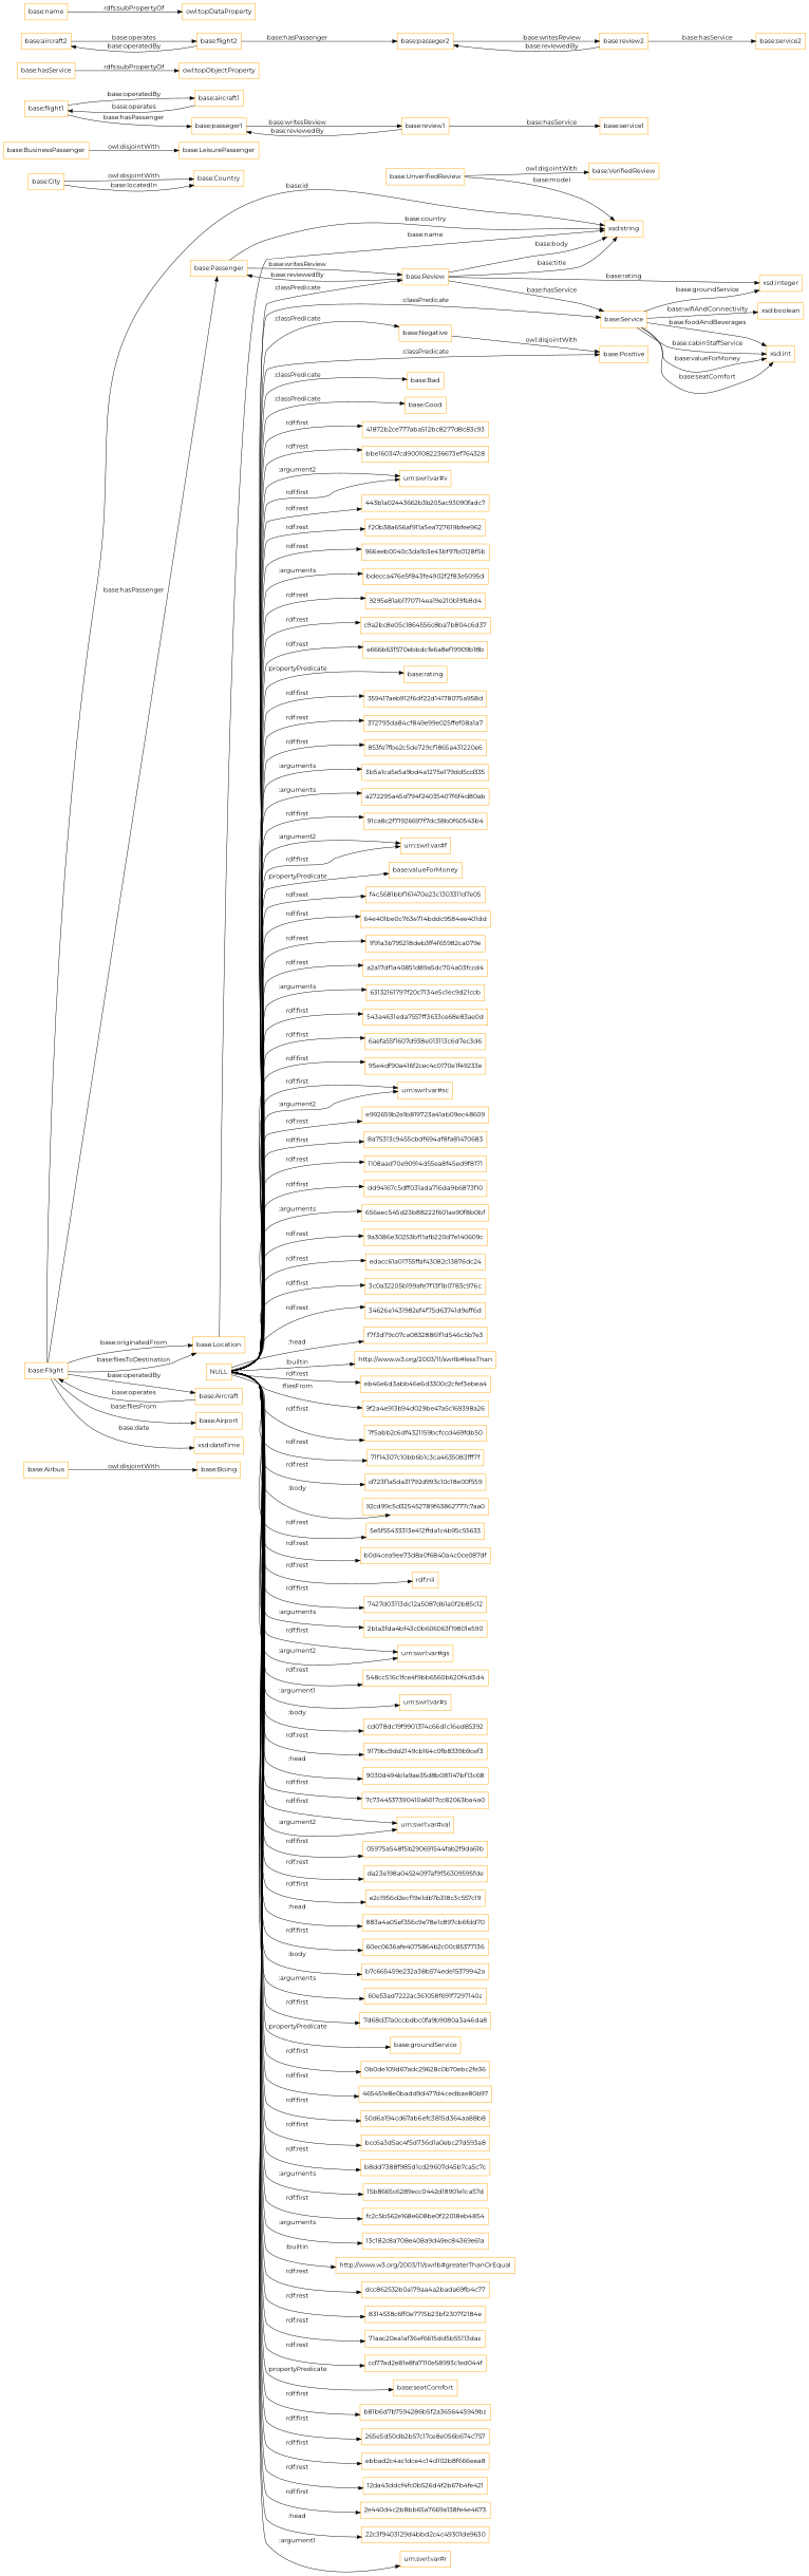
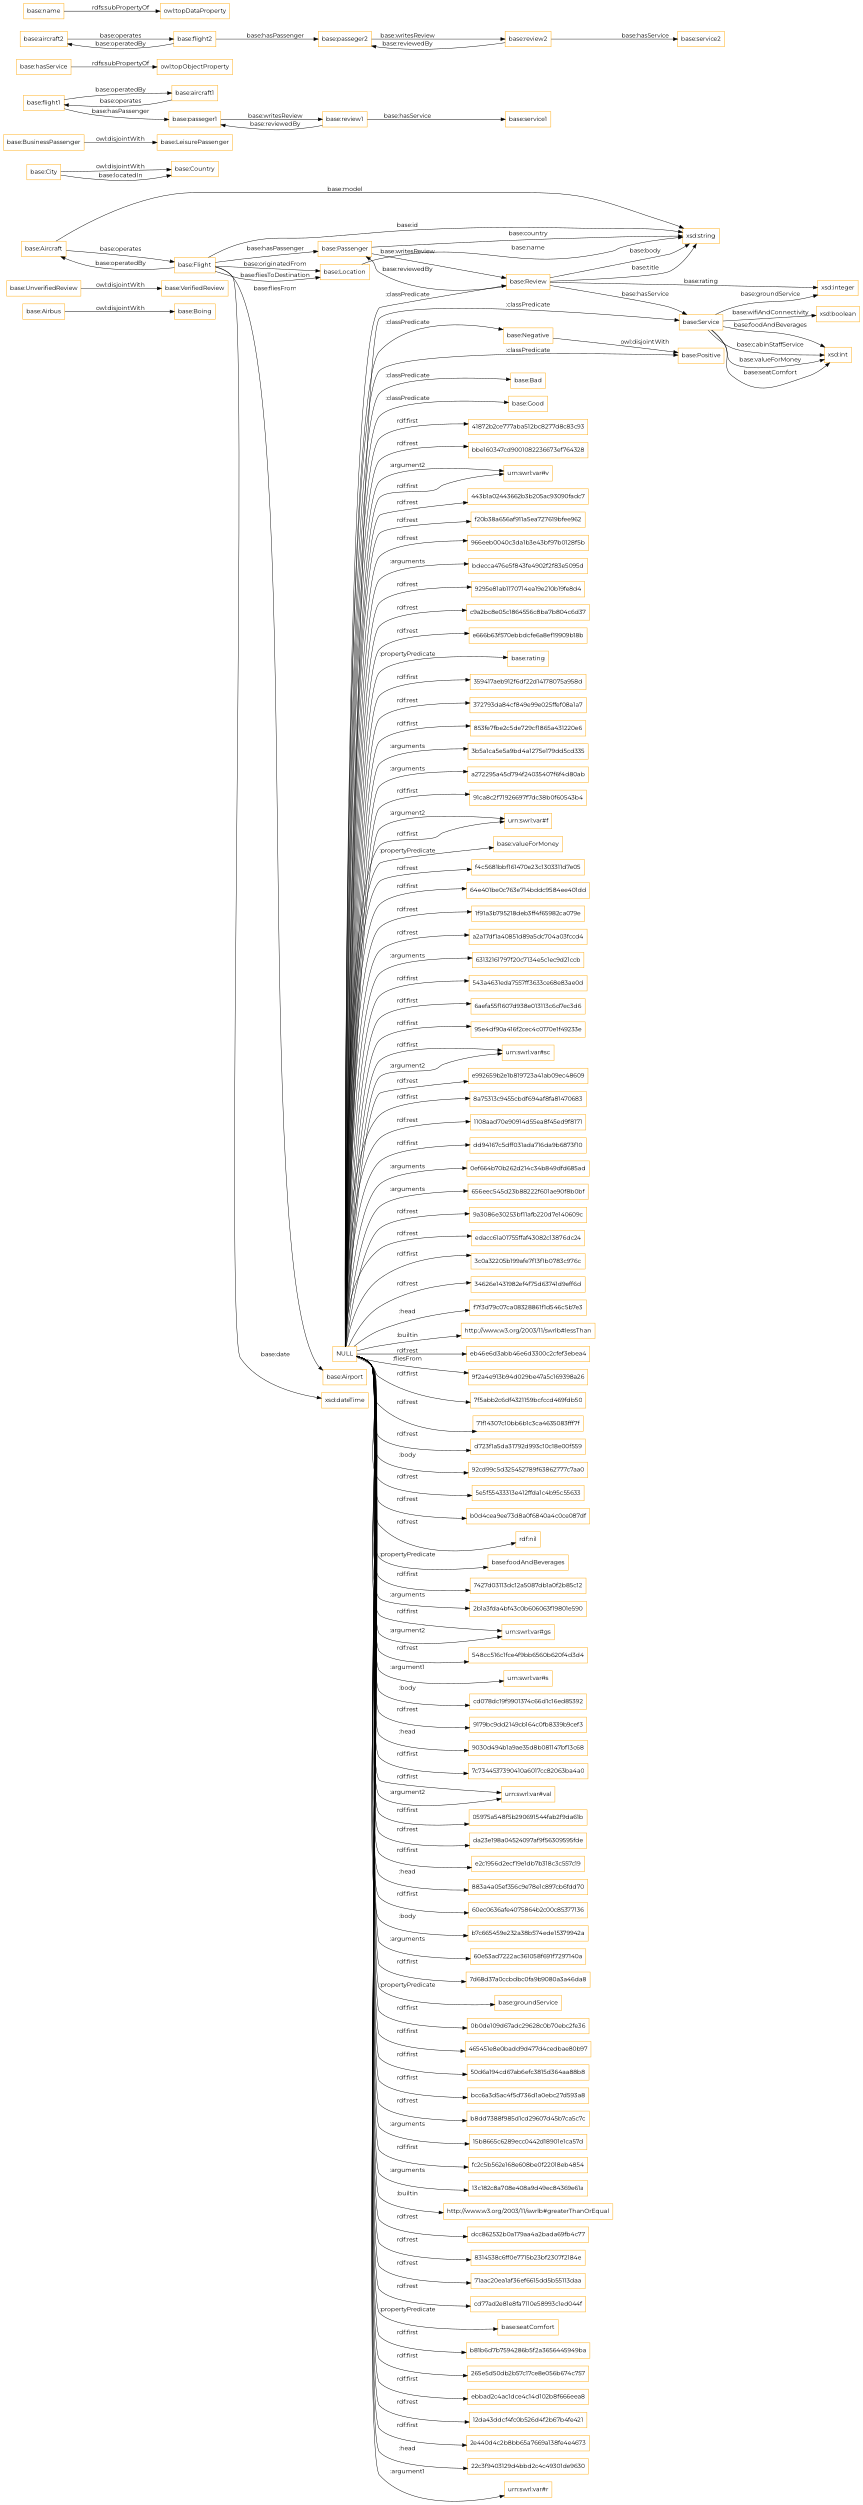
  digraph {
    fontname=Montserrat
    rankdir=LR
    node [color=orange fontname=Montserrat shape=rectangle]
    edge [fontname=Montserrat]
    "base:Airbus"
    "base:Boing"
    "base:UnverifiedReview"
    "base:VerifiedReview"
    "base:Aircraft"
    "base:Flight"
    "xsd:string"
    "base:Passenger"
    "base:Location"
    "base:Airport"
    "xsd:dateTime"
    "base:Negative"
    "base:Positive"
    "base:Review"
    "base:Service"
    "xsd:integer"
    "xsd:boolean"
    "xsd:int"
    "base:City"
    "base:Country"
    "base:BusinessPassenger"
    "base:LeisurePassenger"
    NULL
    "base:Bad"
    "base:Good"
    "41872b2ce777aba512bc8277d8c83c93"
    bbe160347cd9001082236673ef764328
    "urn:swrl:var#v"
    "443b1a02443662b3b205ac93090fadc7"
    f20b38a656af911a5ea727619bfee962
    "966eeb0040c3da1b3e43bf97b0128f5b"
    bdecca476e5f843fe4902f2f83e5095d
    "9295e81ab1170714ea19e210b19fe8d4"
    c9a2bc8e05c1864556c8ba7b804c6d37
    e666b63f570ebbdcfe6a8ef19909b18b
    "base:rating"
    "359417aeb912f6df22d14178075a958d"
    "372793da84cf849e99e025ffef08a1a7"
    "853fe7fbe2c5de729cf1865a431220e6"
    "3b5a1ca5e5a9bd4a1275e179dd5cd335"
    a272295a45d794f24035407f6f4d80ab
    "91ca8c2f71926697f7dc38b0f60543b4"
    "urn:swrl:var#f"
    "base:valueForMoney"
    f4c5681bbf161470e23c1303311d7e05
    "64e401be0c763e714bddc9584ee401dd"
    "1f91a3b795218deb3ff4f65982ca079e"
    a2a17df1a40851d89a5dc704a03fccd4
    "63132161797f20c7134e5c1ec9d21ccb"
    "543a4631eda7557ff3633ce68e83ae0d"
    "6aefa55f1607d938e013113c6d7ec3d6"
    "95e4df90a416f2cec4c0170e1f49233e"
    "urn:swrl:var#sc"
    e992659b2e1b819723a41ab09ec48609
    "8a75313c9455cbdf694af8fa81470683"
    "1108aad70e90914d55ea8f45ed9f8171"
    dd94167c5dff031ada716da9b6873f10
+   "0ef664b70b262d214c34b849dfd685ad"
    "656eec545d23b88222f601ae90f8b0bf"
    "9a3086e30253bf11afb220d7e140609c"
    edacc61a01755ffaf43082c13876dc24
    "3c0a32205b199afe7f13f1b0783c976c"
    "34626e1431982ef4f75d63741d9eff6d"
    f7f3d79c07ca08328861f1d546c5b7e3
    "http://www.w3.org/2003/11/swrlb#lessThan"
    eb46e6d3abb46e6d3300c2cfef3ebea4
    "9f2a4e913b94d029be47a5c169398a26"
    "7f5abb2c6df4321159bcfccd469fdb50"
    "71f14307c10bb6b1c3ca4635083fff7f"
    d723f1a5da31792d993c10c18e00f559
    "92cd99c5d325452789f63862777c7aa0"
    "5e5f55433313e412ffda1c4b95c55633"
    b0d4cea9ee73d8a0f6840a4c0ce087df
    "rdf:nil"
+   "base:foodAndBeverages"
    "7427d03113dc12a5087db1a0f2b85c12"
    "2b1a3fda4bf43c0b606063f19801e590"
    "urn:swrl:var#gs"
    "548cc516c1fce4f9bb6560b620f4d3d4"
    "urn:swrl:var#s"
    cd078dc19f9901374c66d1c16ed85392
    "9179bc9dd2149cb164c0fb8339b9cef3"
    "9030d494b1a9ae35d8b081147bf13c68"
    "7c7344537390410a6017cc82063ba4a0"
    "urn:swrl:var#val"
    "05975a548f5b290691544fab2f9da61b"
    da23e198a04524097af9f56309595fde
    e2c1956d2ecf19e1db7b318c3c557c19
    "883a4a05ef356c9e78e1c897cb6fdd70"
    "60ec0636afe4075864b2c00c85377136"
    b7c665459e232a38b574ede15379942a
    "60e53ad7222ac361058f691f7297140a"
    "7d68d37a0ccbdbc0fa9b9080a3a46da8"
    "base:groundService"
    "0b0de109d67adc29628c0b70ebc2fe36"
    "465451e8e0badd9d477d4cedbae80b97"
    "50d6a194cd67ab6efc3815d364aa88b8"
    bcc6a3d5ac4f5d736d1a0ebc27d593a8
    b8dd7388f985d1cd29607d45b7ca5c7c
    "15b8665c6289ecc0442d18901e1ca57d"
    fc2c5b562e168e608be0f22018eb4854
    "13c182c8a708e408a9d49ec84369e61a"
    "http://www.w3.org/2003/11/swrlb#greaterThanOrEqual"
    dcc862532b0a179aa4a2bada69fb4c77
    "8314538c6ff0e7715b23bf2307f2184e"
    "71aac20ea1af36ef6615dd5b55113daa"
    cd77ad2e81e8fa7110e58993c1ed044f
    "base:seatComfort"
    b81b6d7b7594286b5f2a3656445949ba
    "265e5d50db2b57c17ce8e056b674c757"
    ebbad2c4ac1dce4c14d102b8f666eea8
    "12da43ddcf4fc0b526d4f2b67b4fe421"
    "2e440d4c2b8bb65a7669a138fe4e4673"
    "22c3f9403129d4bbd2c4c49301de9630"
    "urn:swrl:var#r"
    "base:flight1"
    "base:aircraft1"
    "base:passeger1"
    "base:review1"
    "base:service1"
    "base:hasService"
    "owl:topObjectProperty"
    "base:aircraft2"
    "base:flight2"
    "base:passeger2"
    "base:review2"
    "base:name"
    "owl:topDataProperty"
    "base:service2"
    "base:Airbus" -> "base:Boing" [label="owl:disjointWith"]
    "base:UnverifiedReview" -> "base:VerifiedReview" [label="owl:disjointWith"]
    "base:Aircraft" -> "base:Flight" [label="base:operates"]
-   "base:UnverifiedReview" -> "xsd:string" [label="base:model"]
+   "base:Aircraft" -> "xsd:string" [label="base:model"]
    "base:Flight" -> "base:Aircraft" [label="base:operatedBy"]
    "base:Flight" -> "xsd:string" [label="base:id"]
    "base:Flight" -> "base:Passenger" [label="base:hasPassenger"]
    "base:Flight" -> "base:Location" [label="base:originatedFrom"]
    "base:Flight" -> "base:Location" [label="base:fliesToDestination"]
    "base:Flight" -> "base:Airport" [label="base:fliesFrom"]
    "base:Flight" -> "xsd:dateTime" [label="base:date"]
    "base:Passenger" -> "xsd:string" [label="base:country"]
    "base:Passenger" -> "base:Review" [label="base:writesReview"]
    "base:Location" -> "xsd:string" [label="base:name"]
    "base:Negative" -> "base:Positive" [label="owl:disjointWith"]
    "base:Review" -> "xsd:string" [label="base:body"]
    "base:Review" -> "xsd:string" [label="base:title"]
    "base:Review" -> "base:Passenger" [label="base:reviewedBy"]
    "base:Review" -> "base:Service" [label="base:hasService"]
    "base:Review" -> "xsd:integer" [label="base:rating"]
    "base:Service" -> "xsd:integer" [label="base:groundService"]
    "base:Service" -> "xsd:boolean" [label="base:wifiAndConnectivity"]
    "base:Service" -> "xsd:int" [label="base:foodAndBeverages"]
    "base:Service" -> "xsd:int" [label="base:cabinStaffService"]
    "base:Service" -> "xsd:int" [label="base:valueForMoney"]
    "base:Service" -> "xsd:int" [label="base:seatComfort"]
    "base:City" -> "base:Country" [label="owl:disjointWith"]
    "base:City" -> "base:Country" [label="base:locatedIn"]
    "base:BusinessPassenger" -> "base:LeisurePassenger" [label="owl:disjointWith"]
    NULL -> "base:Negative" [label=":classPredicate"]
    NULL -> "base:Positive" [label=":classPredicate"]
    NULL -> "base:Review" [label=":classPredicate"]
    NULL -> "base:Service" [label=":classPredicate"]
    NULL -> "base:Bad" [label=":classPredicate"]
    NULL -> "base:Good" [label=":classPredicate"]
    NULL -> "41872b2ce777aba512bc8277d8c83c93" [label="rdf:first"]
    NULL -> bbe160347cd9001082236673ef764328 [label="rdf:rest"]
    NULL -> "urn:swrl:var#v" [label=":argument2"]
    NULL -> "urn:swrl:var#v" [label="rdf:first"]
    NULL -> "443b1a02443662b3b205ac93090fadc7" [label="rdf:rest"]
    NULL -> f20b38a656af911a5ea727619bfee962 [label="rdf:rest"]
    NULL -> "966eeb0040c3da1b3e43bf97b0128f5b" [label="rdf:rest"]
    NULL -> bdecca476e5f843fe4902f2f83e5095d [label=":arguments"]
    NULL -> "9295e81ab1170714ea19e210b19fe8d4" [label="rdf:rest"]
    NULL -> c9a2bc8e05c1864556c8ba7b804c6d37 [label="rdf:rest"]
    NULL -> e666b63f570ebbdcfe6a8ef19909b18b [label="rdf:rest"]
    NULL -> "base:rating" [label=":propertyPredicate"]
    NULL -> "359417aeb912f6df22d14178075a958d" [label="rdf:first"]
    NULL -> "372793da84cf849e99e025ffef08a1a7" [label="rdf:rest"]
    NULL -> "853fe7fbe2c5de729cf1865a431220e6" [label="rdf:first"]
    NULL -> "3b5a1ca5e5a9bd4a1275e179dd5cd335" [label=":arguments"]
    NULL -> a272295a45d794f24035407f6f4d80ab [label=":arguments"]
    NULL -> "91ca8c2f71926697f7dc38b0f60543b4" [label="rdf:first"]
    NULL -> "urn:swrl:var#f" [label=":argument2"]
    NULL -> "urn:swrl:var#f" [label="rdf:first"]
    NULL -> "base:valueForMoney" [label=":propertyPredicate"]
    NULL -> f4c5681bbf161470e23c1303311d7e05 [label="rdf:rest"]
    NULL -> "64e401be0c763e714bddc9584ee401dd" [label="rdf:first"]
    NULL -> "1f91a3b795218deb3ff4f65982ca079e" [label="rdf:rest"]
    NULL -> a2a17df1a40851d89a5dc704a03fccd4 [label="rdf:rest"]
    NULL -> "63132161797f20c7134e5c1ec9d21ccb" [label=":arguments"]
    NULL -> "543a4631eda7557ff3633ce68e83ae0d" [label="rdf:first"]
    NULL -> "6aefa55f1607d938e013113c6d7ec3d6" [label="rdf:first"]
    NULL -> "95e4df90a416f2cec4c0170e1f49233e" [label="rdf:first"]
    NULL -> "urn:swrl:var#sc" [label="rdf:first"]
    NULL -> "urn:swrl:var#sc" [label=":argument2"]
    NULL -> e992659b2e1b819723a41ab09ec48609 [label="rdf:rest"]
    NULL -> "8a75313c9455cbdf694af8fa81470683" [label="rdf:first"]
    NULL -> "1108aad70e90914d55ea8f45ed9f8171" [label="rdf:rest"]
    NULL -> dd94167c5dff031ada716da9b6873f10 [label="rdf:first"]
+   NULL -> "0ef664b70b262d214c34b849dfd685ad" [label=":arguments"]
    NULL -> "656eec545d23b88222f601ae90f8b0bf" [label=":arguments"]
    NULL -> "9a3086e30253bf11afb220d7e140609c" [label="rdf:rest"]
    NULL -> edacc61a01755ffaf43082c13876dc24 [label="rdf:rest"]
    NULL -> "3c0a32205b199afe7f13f1b0783c976c" [label="rdf:first"]
    NULL -> "34626e1431982ef4f75d63741d9eff6d" [label="rdf:rest"]
    NULL -> f7f3d79c07ca08328861f1d546c5b7e3 [label=":head"]
    NULL -> "http://www.w3.org/2003/11/swrlb#lessThan" [label=":builtin"]
    NULL -> eb46e6d3abb46e6d3300c2cfef3ebea4 [label="rdf:rest"]
    NULL -> "9f2a4e913b94d029be47a5c169398a26" [label=":fliesFrom"]
    NULL -> "7f5abb2c6df4321159bcfccd469fdb50" [label="rdf:first"]
    NULL -> "71f14307c10bb6b1c3ca4635083fff7f" [label="rdf:rest"]
    NULL -> d723f1a5da31792d993c10c18e00f559 [label="rdf:rest"]
    NULL -> "92cd99c5d325452789f63862777c7aa0" [label=":body"]
    NULL -> "5e5f55433313e412ffda1c4b95c55633" [label="rdf:rest"]
    NULL -> b0d4cea9ee73d8a0f6840a4c0ce087df [label="rdf:rest"]
    NULL -> "rdf:nil" [label="rdf:rest"]
+   NULL -> "base:foodAndBeverages" [label=":propertyPredicate"]
    NULL -> "7427d03113dc12a5087db1a0f2b85c12" [label="rdf:first"]
    NULL -> "2b1a3fda4bf43c0b606063f19801e590" [label=":arguments"]
    NULL -> "urn:swrl:var#gs" [label="rdf:first"]
    NULL -> "urn:swrl:var#gs" [label=":argument2"]
    NULL -> "548cc516c1fce4f9bb6560b620f4d3d4" [label="rdf:rest"]
    NULL -> "urn:swrl:var#s" [label=":argument1"]
    NULL -> cd078dc19f9901374c66d1c16ed85392 [label=":body"]
    NULL -> "9179bc9dd2149cb164c0fb8339b9cef3" [label="rdf:rest"]
    NULL -> "9030d494b1a9ae35d8b081147bf13c68" [label=":head"]
    NULL -> "7c7344537390410a6017cc82063ba4a0" [label="rdf:first"]
    NULL -> "urn:swrl:var#val" [label="rdf:first"]
    NULL -> "urn:swrl:var#val" [label=":argument2"]
    NULL -> "05975a548f5b290691544fab2f9da61b" [label="rdf:first"]
    NULL -> da23e198a04524097af9f56309595fde [label="rdf:rest"]
    NULL -> e2c1956d2ecf19e1db7b318c3c557c19 [label="rdf:first"]
    NULL -> "883a4a05ef356c9e78e1c897cb6fdd70" [label=":head"]
    NULL -> "60ec0636afe4075864b2c00c85377136" [label="rdf:first"]
    NULL -> b7c665459e232a38b574ede15379942a [label=":body"]
    NULL -> "60e53ad7222ac361058f691f7297140a" [label=":arguments"]
    NULL -> "7d68d37a0ccbdbc0fa9b9080a3a46da8" [label="rdf:first"]
    NULL -> "base:groundService" [label=":propertyPredicate"]
    NULL -> "0b0de109d67adc29628c0b70ebc2fe36" [label="rdf:first"]
    NULL -> "465451e8e0badd9d477d4cedbae80b97" [label="rdf:first"]
    NULL -> "50d6a194cd67ab6efc3815d364aa88b8" [label="rdf:first"]
    NULL -> bcc6a3d5ac4f5d736d1a0ebc27d593a8 [label="rdf:first"]
    NULL -> b8dd7388f985d1cd29607d45b7ca5c7c [label="rdf:rest"]
    NULL -> "15b8665c6289ecc0442d18901e1ca57d" [label=":arguments"]
    NULL -> fc2c5b562e168e608be0f22018eb4854 [label="rdf:first"]
    NULL -> "13c182c8a708e408a9d49ec84369e61a" [label=":arguments"]
    NULL -> "http://www.w3.org/2003/11/swrlb#greaterThanOrEqual" [label=":builtin"]
    NULL -> dcc862532b0a179aa4a2bada69fb4c77 [label="rdf:rest"]
    NULL -> "8314538c6ff0e7715b23bf2307f2184e" [label="rdf:rest"]
    NULL -> "71aac20ea1af36ef6615dd5b55113daa" [label="rdf:rest"]
    NULL -> cd77ad2e81e8fa7110e58993c1ed044f [label="rdf:rest"]
    NULL -> "base:seatComfort" [label=":propertyPredicate"]
    NULL -> b81b6d7b7594286b5f2a3656445949ba [label="rdf:first"]
    NULL -> "265e5d50db2b57c17ce8e056b674c757" [label="rdf:first"]
    NULL -> ebbad2c4ac1dce4c14d102b8f666eea8 [label="rdf:first"]
    NULL -> "12da43ddcf4fc0b526d4f2b67b4fe421" [label="rdf:rest"]
    NULL -> "2e440d4c2b8bb65a7669a138fe4e4673" [label="rdf:first"]
    NULL -> "22c3f9403129d4bbd2c4c49301de9630" [label=":head"]
    NULL -> "urn:swrl:var#r" [label=":argument1"]
    "base:flight1" -> "base:aircraft1" [label="base:operatedBy"]
    "base:flight1" -> "base:passeger1" [label="base:hasPassenger"]
    "base:aircraft1" -> "base:flight1" [label="base:operates"]
    "base:passeger1" -> "base:review1" [label="base:writesReview"]
    "base:review1" -> "base:passeger1" [label="base:reviewedBy"]
    "base:review1" -> "base:service1" [label="base:hasService"]
    "base:hasService" -> "owl:topObjectProperty" [label="rdfs:subPropertyOf"]
    "base:aircraft2" -> "base:flight2" [label="base:operates"]
    "base:flight2" -> "base:aircraft2" [label="base:operatedBy"]
    "base:flight2" -> "base:passeger2" [label="base:hasPassenger"]
    "base:passeger2" -> "base:review2" [label="base:writesReview"]
    "base:review2" -> "base:passeger2" [label="base:reviewedBy"]
    "base:review2" -> "base:service2" [label="base:hasService"]
    "base:name" -> "owl:topDataProperty" [label="rdfs:subPropertyOf"]
  }
